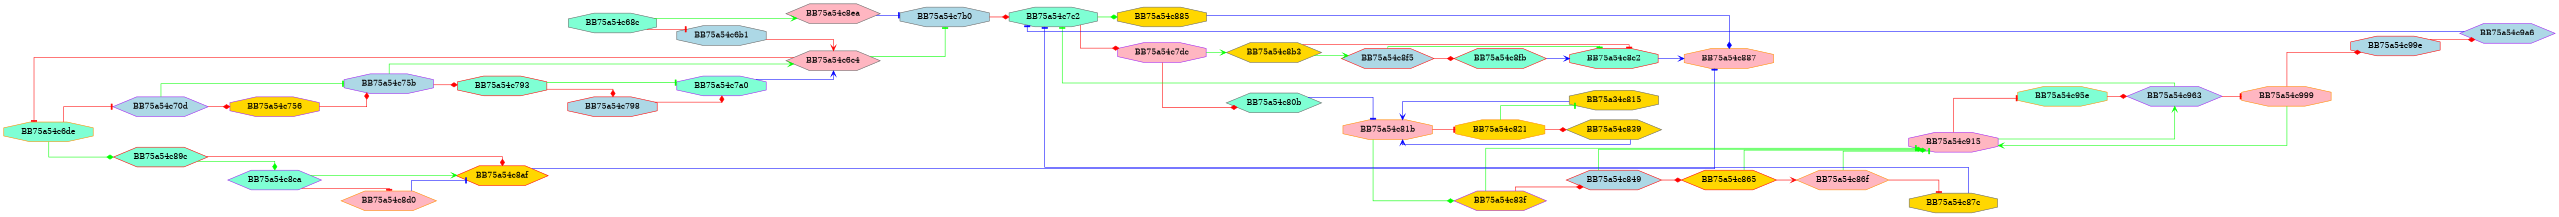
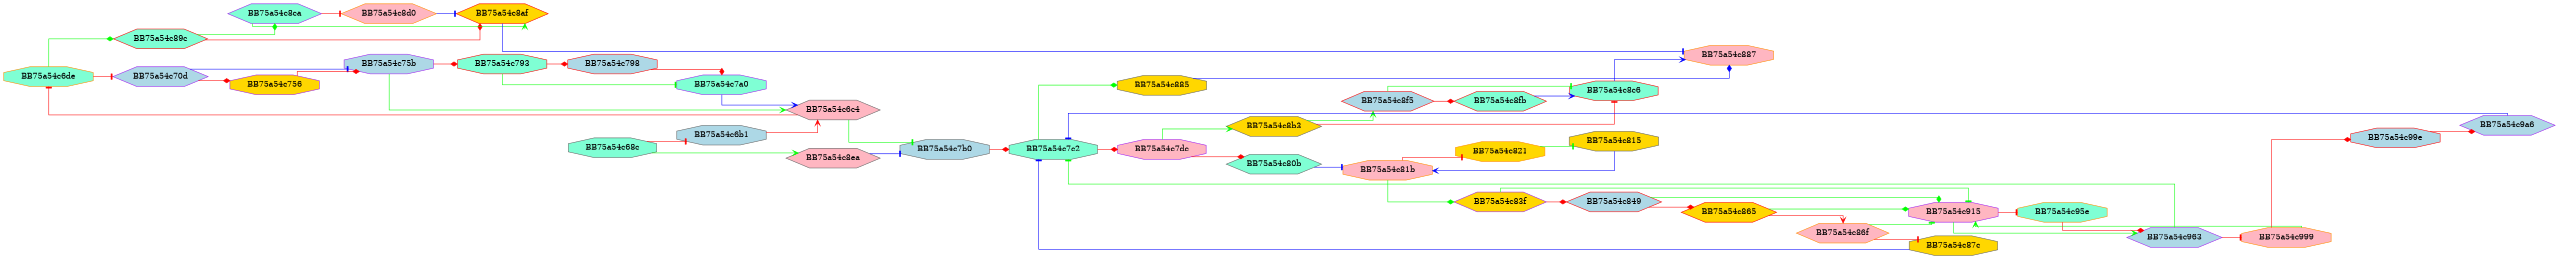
  digraph {
    rankdir=LR
    splines=ortho
    node [color=gray40 fillcolor=aquamarine shape=octagon style=filled]
    edge [arrowhead=tee color=red]
    BB75a54c8ea [fillcolor=lightpink shape=hexagon]
    BB75a54c68c
    BB75a54c6b1 [fillcolor=lightblue]
    BB75a54c7b0 [fillcolor=lightblue]
    BB75a54c6c4 [fillcolor=lightpink shape=hexagon]
    BB75a54c7c2
    BB75a54c6de [color=darkorange]
    BB75a54c89c [color=red shape=hexagon]
    BB75a54c70d [color=purple fillcolor=lightblue shape=hexagon]
    BB75a54c885 [fillcolor=gold]
    BB75a54c7dc [color=purple fillcolor=lightpink]
    BB75a54c8ca [color=purple shape=hexagon]
    BB75a54c8af [color=red fillcolor=gold shape=hexagon]
    BB75a54c75b [color=purple fillcolor=lightblue]
    BB75a54c756 [color=purple fillcolor=gold]
    BB75a54c8d0 [color=darkorange fillcolor=lightpink shape=hexagon]
    BB75a54c887 [color=darkorange fillcolor=lightpink]
    BB75a54c793 [color=red]
    BB75a54c7a0 [color=purple]
    BB75a54c798 [color=red fillcolor=lightblue]
    BB75a54c8b3 [fillcolor=gold shape=hexagon]
    BB75a54c80b [shape=hexagon]
    BB75a54c8f5 [color=red fillcolor=lightblue shape=hexagon]
-   BB75a54c8c6 [color=red label=BB75a54c8c2]
+   BB75a54c8c6 [color=red]
    BB75a54c81b [color=darkorange fillcolor=lightpink]
    BB75a54c8fb [color=red shape=hexagon]
    BB75a54c83f [color=purple fillcolor=gold shape=hexagon]
    BB75a54c821 [color=darkorange fillcolor=gold]
    BB75a54c915 [color=purple fillcolor=lightpink]
    BB75a54c849 [color=red fillcolor=lightblue shape=hexagon]
-   BB75a54c815 [fillcolor=gold label=BB75a34c815]
-   BB75a54c839 [fillcolor=gold shape=hexagon]
+   BB75a54c815 [fillcolor=gold]
    BB75a54c963 [color=purple fillcolor=lightblue shape=hexagon]
    BB75a54c95e [color=darkorange]
    BB75a54c865 [color=red fillcolor=gold shape=hexagon]
    BB75a54c999 [color=darkorange fillcolor=lightpink]
    BB75a54c86f [color=darkorange fillcolor=lightpink shape=hexagon]
    BB75a54c87c [fillcolor=gold]
    BB75a54c99e [color=red fillcolor=lightblue]
    BB75a54c9a6 [color=purple fillcolor=lightblue shape=hexagon]
    BB75a54c8ea -> BB75a54c7b0 [color=blue]
    BB75a54c68c -> BB75a54c8ea [arrowhead=vee color=green]
    BB75a54c68c -> BB75a54c6b1
    BB75a54c6b1 -> BB75a54c6c4 [arrowhead=vee]
    BB75a54c7b0 -> BB75a54c7c2 [arrowhead=diamond]
    BB75a54c6c4 -> BB75a54c7b0 [color=green]
    BB75a54c6c4 -> BB75a54c6de
    BB75a54c7c2 -> BB75a54c885 [arrowhead=diamond color=green]
    BB75a54c7c2 -> BB75a54c7dc [arrowhead=diamond]
    BB75a54c6de -> BB75a54c89c [arrowhead=diamond color=green]
    BB75a54c6de -> BB75a54c70d
    BB75a54c89c -> BB75a54c8ca [arrowhead=diamond color=green]
    BB75a54c89c -> BB75a54c8af [arrowhead=diamond]
-   BB75a54c70d -> BB75a54c75b [color=green]
+   BB75a54c70d -> BB75a54c75b [color=blue]
    BB75a54c70d -> BB75a54c756 [arrowhead=diamond]
    BB75a54c885 -> BB75a54c887 [arrowhead=diamond color=blue]
    BB75a54c7dc -> BB75a54c8b3 [arrowhead=vee color=green]
    BB75a54c7dc -> BB75a54c80b [arrowhead=diamond]
    BB75a54c8ca -> BB75a54c8af [arrowhead=vee color=green]
    BB75a54c8ca -> BB75a54c8d0
    BB75a54c8af -> BB75a54c887 [color=blue]
    BB75a54c75b -> BB75a54c6c4 [arrowhead=vee color=green]
    BB75a54c75b -> BB75a54c793 [arrowhead=diamond]
    BB75a54c756 -> BB75a54c75b [arrowhead=diamond]
    BB75a54c8d0 -> BB75a54c8af [color=blue]
    BB75a54c793 -> BB75a54c7a0 [color=green]
    BB75a54c793 -> BB75a54c798 [arrowhead=diamond]
    BB75a54c7a0 -> BB75a54c6c4 [arrowhead=vee color=blue]
    BB75a54c798 -> BB75a54c7a0 [arrowhead=diamond]
    BB75a54c8b3 -> BB75a54c8f5 [arrowhead=vee color=green]
    BB75a54c8b3 -> BB75a54c8c6
    BB75a54c80b -> BB75a54c81b [color=blue]
    BB75a54c8f5 -> BB75a54c8c6 [color=green]
    BB75a54c8f5 -> BB75a54c8fb [arrowhead=diamond]
    BB75a54c8c6 -> BB75a54c887 [arrowhead=vee color=blue]
    BB75a54c81b -> BB75a54c83f [arrowhead=diamond color=green]
    BB75a54c81b -> BB75a54c821
    BB75a54c8fb -> BB75a54c8c6 [arrowhead=vee color=blue]
    BB75a54c83f -> BB75a54c915 [color=green]
    BB75a54c83f -> BB75a54c849 [arrowhead=diamond]
    BB75a54c821 -> BB75a54c815 [color=green]
-   BB75a54c821 -> BB75a54c839 [arrowhead=diamond]
    BB75a54c915 -> BB75a54c963 [arrowhead=vee color=green]
    BB75a54c915 -> BB75a54c95e
    BB75a54c849 -> BB75a54c915 [arrowhead=diamond color=green]
    BB75a54c849 -> BB75a54c865 [arrowhead=diamond]
    BB75a54c815 -> BB75a54c81b [arrowhead=vee color=blue]
-   BB75a54c839 -> BB75a54c81b [arrowhead=vee color=blue]
    BB75a54c963 -> BB75a54c7c2 [color=green]
    BB75a54c963 -> BB75a54c999
    BB75a54c95e -> BB75a54c963 [arrowhead=diamond]
    BB75a54c865 -> BB75a54c915 [arrowhead=diamond color=green]
    BB75a54c865 -> BB75a54c86f [arrowhead=vee]
    BB75a54c999 -> BB75a54c915 [arrowhead=vee color=green]
    BB75a54c999 -> BB75a54c99e [arrowhead=diamond]
    BB75a54c86f -> BB75a54c915 [color=green]
    BB75a54c86f -> BB75a54c87c
    BB75a54c87c -> BB75a54c7c2 [color=blue]
    BB75a54c99e -> BB75a54c9a6 [arrowhead=diamond]
    BB75a54c9a6 -> BB75a54c7c2 [color=blue]
  }
